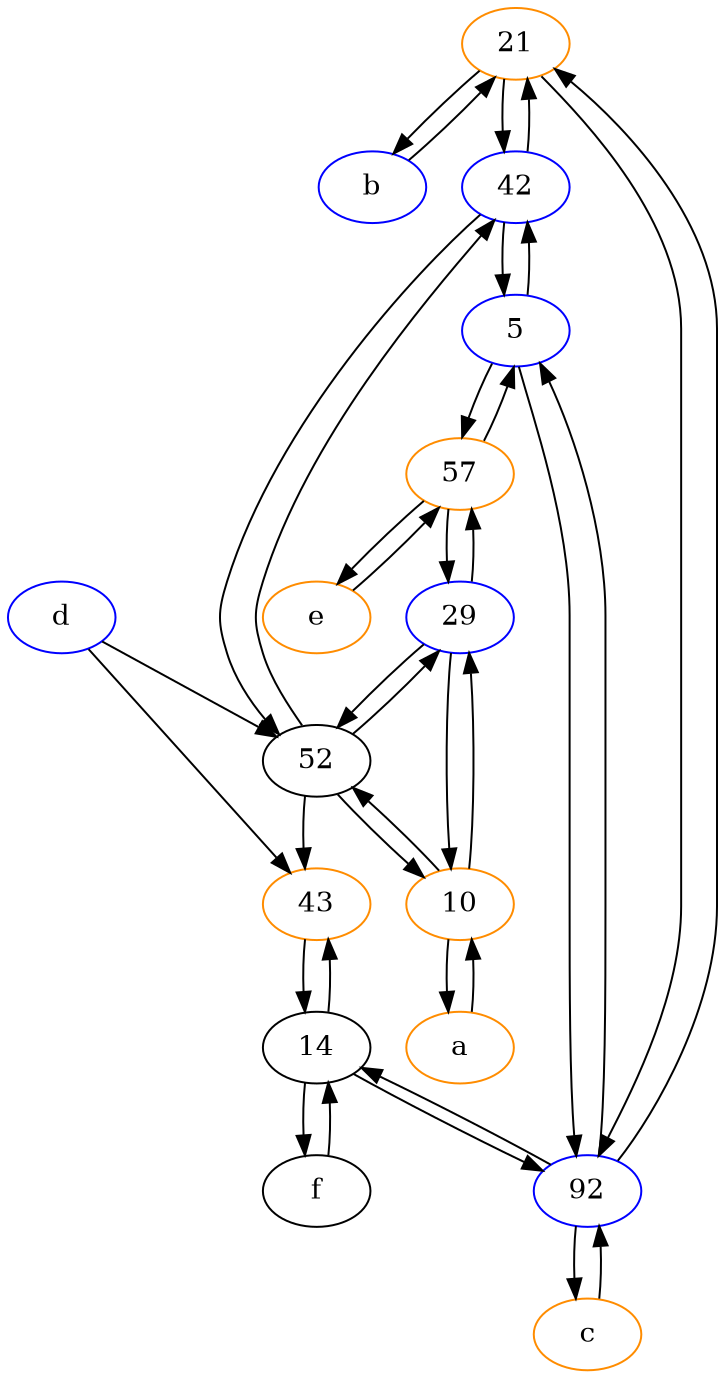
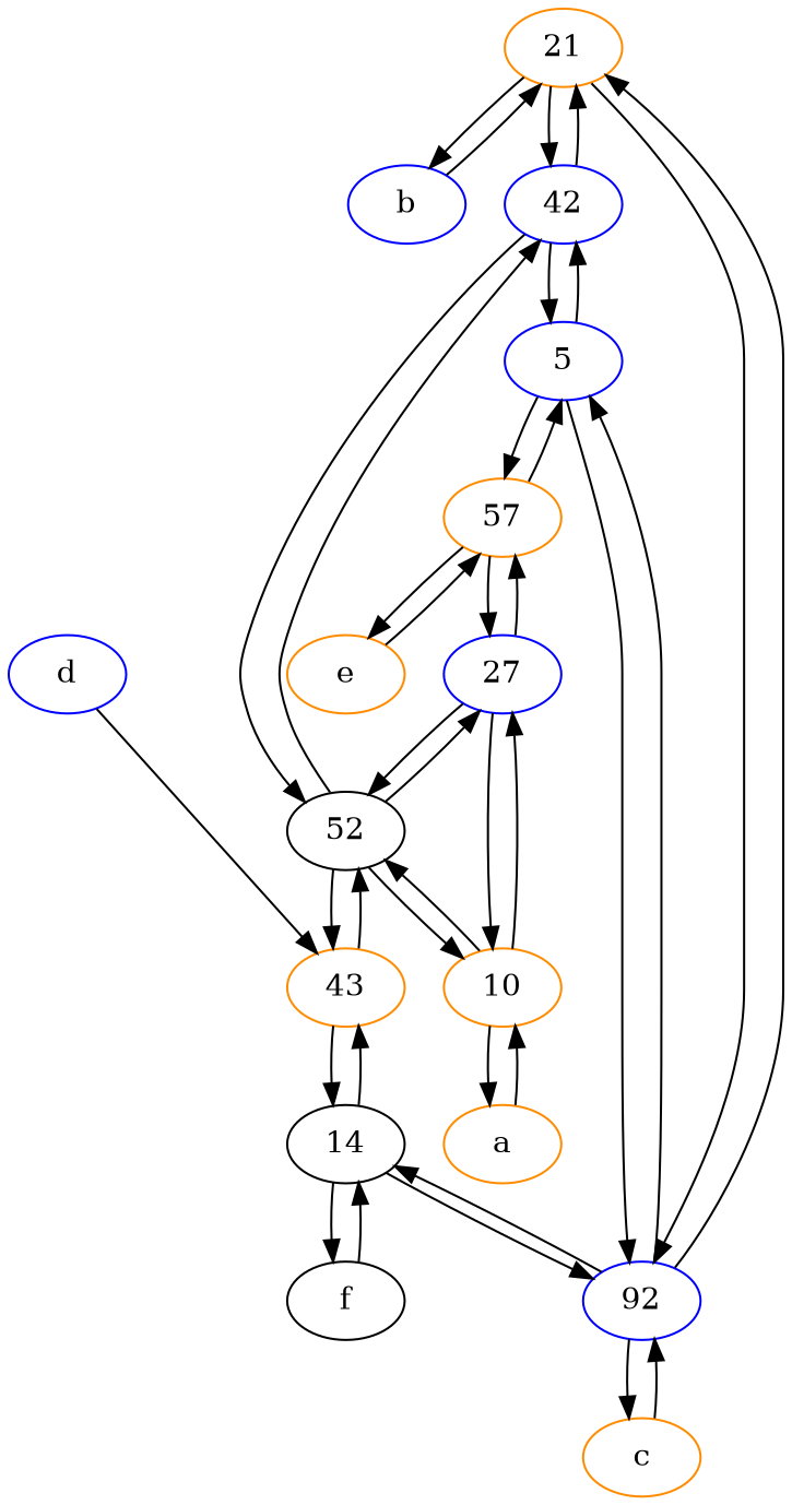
  digraph {
    node [color=darkorange]
    21
    b [color=blue]
    42 [color=blue]
    n4 [color=blue label=92]
    52 [color=black]
    5 [color=blue]
-   27 [color=blue label=29]
+   27 [color=blue]
    10
    43
    57
    a
    14 [color=black]
    e
    c
    f [color=black]
    d [color=blue]
    21 -> b
    21 -> 42
    21 -> n4
    b -> 21
    42 -> 21
    42 -> 52
    42 -> 5
    n4 -> 21
    n4 -> 5
    n4 -> 14
    n4 -> c
    52 -> 42
    52 -> 27
    52 -> 10
    52 -> 43
    5 -> 42
    5 -> n4
    5 -> 57
    27 -> 52
    27 -> 10
    27 -> 57
    10 -> 52
    10 -> 27
    10 -> a
-   d -> 52
+   43 -> 52
    43 -> 14
    57 -> 5
    57 -> 27
    57 -> e
    a -> 10
    14 -> n4
    14 -> 43
    14 -> f
    e -> 57
    c -> n4
    f -> 14
    d -> 43
  }
